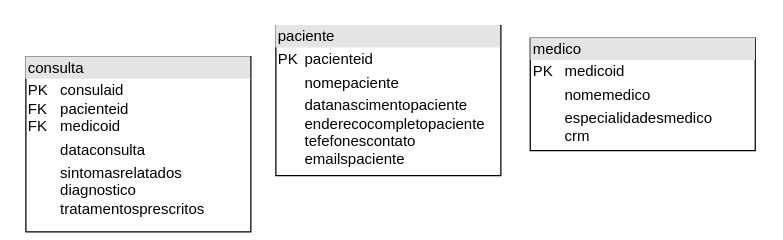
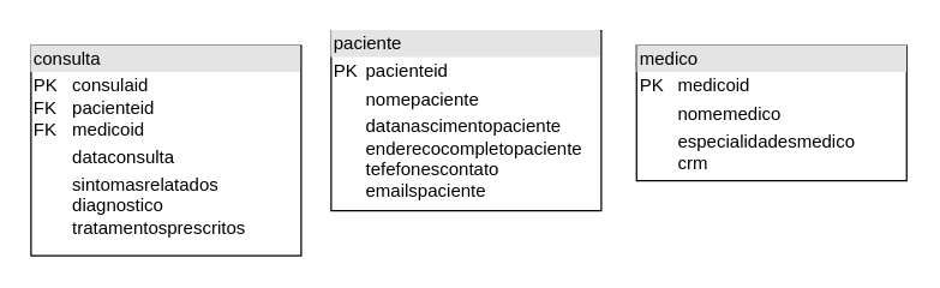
  <mxCell id="0" />
  <mxCell id="1" parent="0" />
  <mxCell id="2" value="&lt;div style=&quot;box-sizing: border-box; width: 100%; background: rgb(228, 228, 228); padding: 2px;&quot;&gt;paciente&lt;/div&gt;&lt;table style=&quot;width:100%;font-size:1em;&quot; cellpadding=&quot;2&quot; cellspacing=&quot;0&quot;&gt;&lt;tbody&gt;&lt;tr&gt;&lt;td&gt;PK&lt;/td&gt;&lt;td&gt;pacienteid&lt;/td&gt;&lt;/tr&gt;&lt;tr&gt;&lt;td&gt;&lt;br&gt;&lt;/td&gt;&lt;td&gt;nomepaciente&lt;/td&gt;&lt;/tr&gt;&lt;tr&gt;&lt;td&gt;&lt;/td&gt;&lt;td&gt;datanascimentopaciente&lt;br&gt;enderecocompletopaciente&lt;br&gt;tefefonescontato&lt;br&gt;emailspaciente&lt;br&gt;&lt;br&gt;&lt;/td&gt;&lt;/tr&gt;&lt;/tbody&gt;&lt;/table&gt;" style="verticalAlign=top;align=left;overflow=fill;html=1;whiteSpace=wrap;" vertex="1" parent="1"><mxGeometry x="220" y="20" width="180" height="120" as="geometry" /></mxCell>
  <mxCell id="3" value="&lt;div style=&quot;box-sizing: border-box; width: 100%; background: rgb(228, 228, 228); padding: 2px;&quot;&gt;medico&lt;/div&gt;&lt;table style=&quot;width:100%;font-size:1em;&quot; cellpadding=&quot;2&quot; cellspacing=&quot;0&quot;&gt;&lt;tbody&gt;&lt;tr&gt;&lt;td&gt;PK&lt;/td&gt;&lt;td&gt;medicoid&lt;/td&gt;&lt;/tr&gt;&lt;tr&gt;&lt;td&gt;&lt;br&gt;&lt;/td&gt;&lt;td&gt;nomemedico&lt;/td&gt;&lt;/tr&gt;&lt;tr&gt;&lt;td&gt;&lt;/td&gt;&lt;td&gt;especialidadesmedico&lt;br&gt;crm&lt;br&gt;&lt;br&gt;&lt;br&gt;&lt;br&gt;&lt;/td&gt;&lt;/tr&gt;&lt;/tbody&gt;&lt;/table&gt;" style="verticalAlign=top;align=left;overflow=fill;html=1;whiteSpace=wrap;" vertex="1" parent="1"><mxGeometry x="423.5" y="30" width="180" height="90" as="geometry" /></mxCell>
- <mxCell id="4" value="&lt;div style=&quot;box-sizing: border-box; width: 100%; background: rgb(228, 228, 228); padding: 2px;&quot;&gt;consulta&lt;/div&gt;&lt;table style=&quot;width:100%;font-size:1em;&quot; cellpadding=&quot;2&quot; cellspacing=&quot;0&quot;&gt;&lt;tbody&gt;&lt;tr&gt;&lt;td&gt;PK&lt;br&gt;FK&lt;br&gt;FK&lt;/td&gt;&lt;td&gt;consulaid&lt;br&gt;pacienteid&lt;br&gt;medicoid&lt;br&gt;&lt;/td&gt;&lt;/tr&gt;&lt;tr&gt;&lt;td&gt;&lt;br&gt;&lt;/td&gt;&lt;td&gt;dataconsulta&lt;/td&gt;&lt;/tr&gt;&lt;tr&gt;&lt;td&gt;&lt;/td&gt;&lt;td&gt;sintomasrelatados&lt;br&gt;diagnostico&lt;br&gt;tratamentosprescritos&lt;br&gt;&lt;br&gt;&lt;br&gt;&lt;br&gt;&lt;/td&gt;&lt;/tr&gt;&lt;/tbody&gt;&lt;/table&gt;" style="verticalAlign=top;align=left;overflow=fill;html=1;whiteSpace=wrap;" vertex="1" parent="1"><mxGeometry x="20" y="45" width="180" height="140" as="geometry" /></mxCell>
+ <mxCell id="4" value="&lt;div style=&quot;box-sizing: border-box; width: 100%; background: rgb(228, 228, 228); padding: 2px;&quot;&gt;consulta&lt;/div&gt;&lt;table style=&quot;width:100%;font-size:1em;&quot; cellpadding=&quot;2&quot; cellspacing=&quot;0&quot;&gt;&lt;tbody&gt;&lt;tr&gt;&lt;td&gt;PK&lt;br&gt;FK&lt;br&gt;FK&lt;/td&gt;&lt;td&gt;consulaid&lt;br&gt;pacienteid&lt;br&gt;medicoid&lt;br&gt;&lt;/td&gt;&lt;/tr&gt;&lt;tr&gt;&lt;td&gt;&lt;br&gt;&lt;/td&gt;&lt;td&gt;dataconsulta&lt;/td&gt;&lt;/tr&gt;&lt;tr&gt;&lt;td&gt;&lt;/td&gt;&lt;td&gt;sintomasrelatados&lt;br&gt;diagnostico&lt;br&gt;tratamentosprescritos&lt;br&gt;&lt;br&gt;&lt;br&gt;&lt;br&gt;&lt;/td&gt;&lt;/tr&gt;&lt;/tbody&gt;&lt;/table&gt;" style="verticalAlign=top;align=left;overflow=fill;html=1;whiteSpace=wrap;" vertex="1" parent="1"><mxGeometry x="20" y="30" width="180" height="140" as="geometry" /></mxCell>
